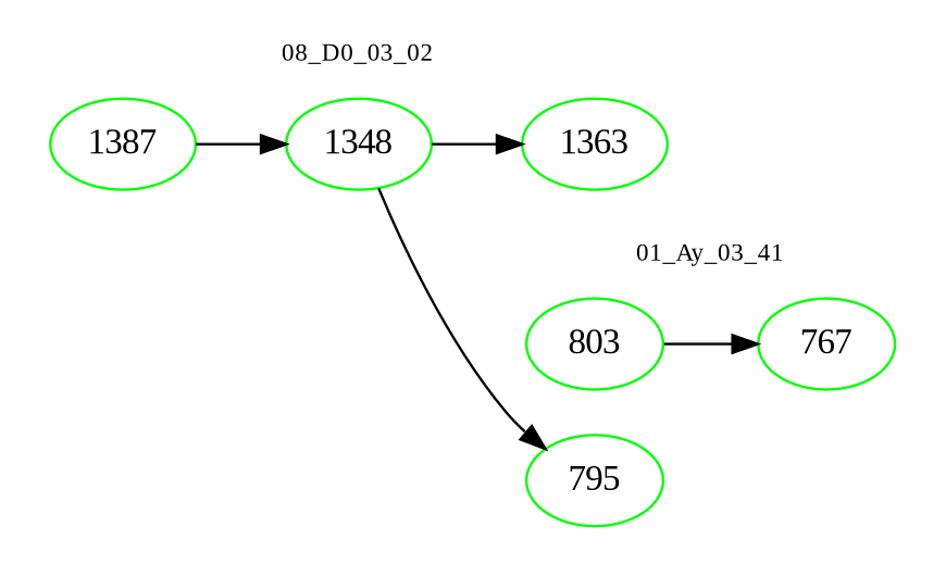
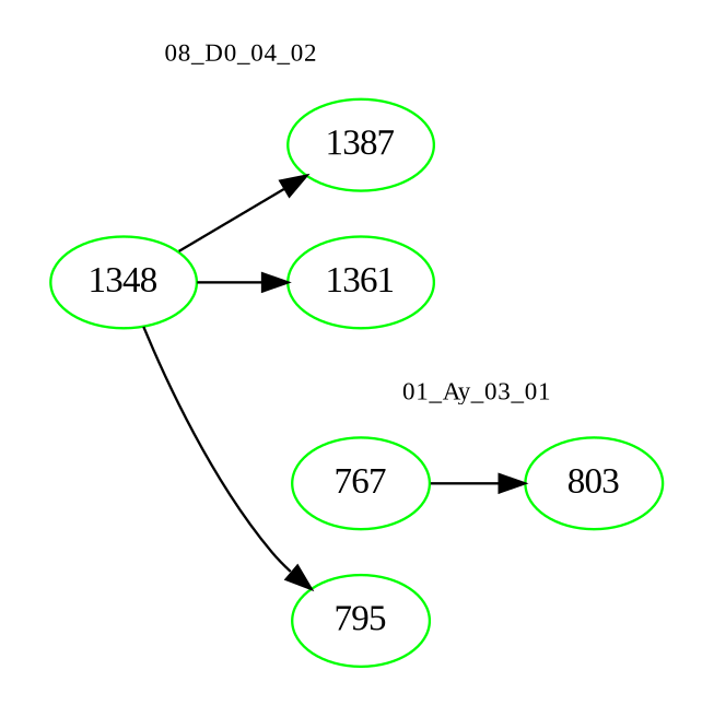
  digraph {
    fontname="Liberation Serif"
    rankdir=LR
    node [color=green fontname="Liberation Serif"]
    edge [color=black fontname="Liberation Serif"]
    n1 [label=767]
    n2 [label=803]
    n3 [label=795]
    n4 [label=1348]
-   n5 [label=1363]
+   n5 [label=1361]
    n6 [label=1387]
    subgraph cluster_1 {
      color=white
      fontsize=10
-     label="01_Ay_03_41"
+     label="01_Ay_03_01"
      n1
      n2
      n3
    }
    subgraph cluster_2 {
      color=white
      fontsize=10
-     label="08_D0_03_02"
+     label="08_D0_04_02"
      n4
      n5
      n6
    }
-   n2 -> n1
+   n1 -> n2
    n4 -> n3
    n4 -> n5
-   n6 -> n4
+   n4 -> n6
  }
